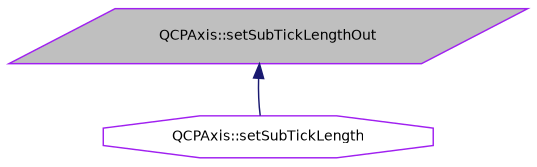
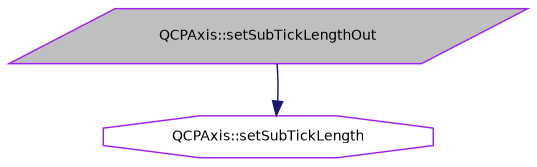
  digraph {
    rankdir=TB
    node [color=purple fontname=Helvetica fontsize=10 style=filled]
    n1 [fillcolor=grey75 fontcolor=black height=0.2 label="QCPAxis::setSubTickLengthOut" shape=parallelogram width=0.4]
    n2 [fillcolor=white height=0.2 label="QCPAxis::setSubTickLength" shape=octagon width=0.4]
-   n1 -> n2 [color=midnightblue dir=back fontname=Helvetica fontsize=10 labelfontname=Helvetica labelfontsize=10 style=solid]
+   n2 -> n1 [color=midnightblue dir=back fontname=Helvetica fontsize=10 labelfontname=Helvetica labelfontsize=10 style=solid]
  }
